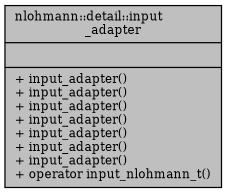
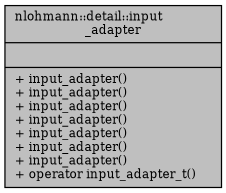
  digraph {
    fontname="DejaVu Serif"
-   n1 [color=black fillcolor=grey75 fontcolor=black fontname="DejaVu Serif" fontsize=10 height=0.2 label="{nlohmann::detail::input\l_adapter\n||+ input_adapter()\l+ input_adapter()\l+ input_adapter()\l+ input_adapter()\l+ input_adapter()\l+ input_adapter()\l+ input_adapter()\l+ operator input_nlohmann_t()\l}" shape=record style=filled width=0.4]
+   n1 [color=black fillcolor=grey75 fontcolor=black fontname="DejaVu Serif" fontsize=10 height=0.2 label="{nlohmann::detail::input\l_adapter\n||+ input_adapter()\l+ input_adapter()\l+ input_adapter()\l+ input_adapter()\l+ input_adapter()\l+ input_adapter()\l+ input_adapter()\l+ operator input_adapter_t()\l}" shape=record style=filled width=0.4]
  }
